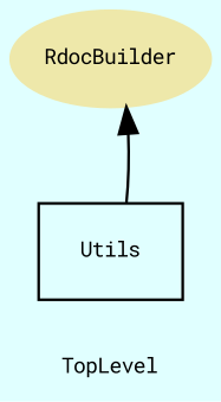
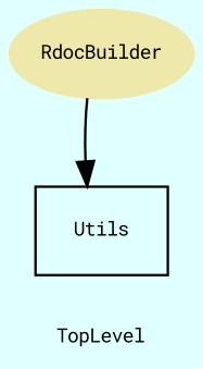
  digraph {
    bgcolor=lightcyan1
    compound=true
    fontname="Roboto Mono"
    fontsize=8
    label=TopLevel
    node [fontname="Roboto Mono" fontsize=8]
    n1 [color=palegoldenrod fontcolor=black label=RdocBuilder shape=ellipse style=filled]
    n2 [color=black label=Utils shape=box]
-   n2 -> n1 [fontname="Roboto Mono"]
+   n1 -> n2 [fontname="Roboto Mono"]
  }
